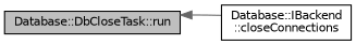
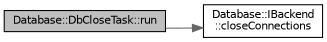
  digraph {
    rankdir=LR
    node [color=black fontname=Helvetica fontsize=10 shape=record style=filled]
    n1 [fillcolor=grey75 fontcolor=black height=0.2 label="Database::DbCloseTask::run" width=0.4]
    n2 [fillcolor=white height=0.2 label="Database::IBackend\l::closeConnections" width=0.4]
-   n2 -> n1 [color=gray40 fontname=Helvetica fontsize=10 labelfontname=Helvetica labelfontsize=10 style=solid]
+   n1 -> n2 [color=gray40 fontname=Helvetica fontsize=10 labelfontname=Helvetica labelfontsize=10 style=solid]
  }
